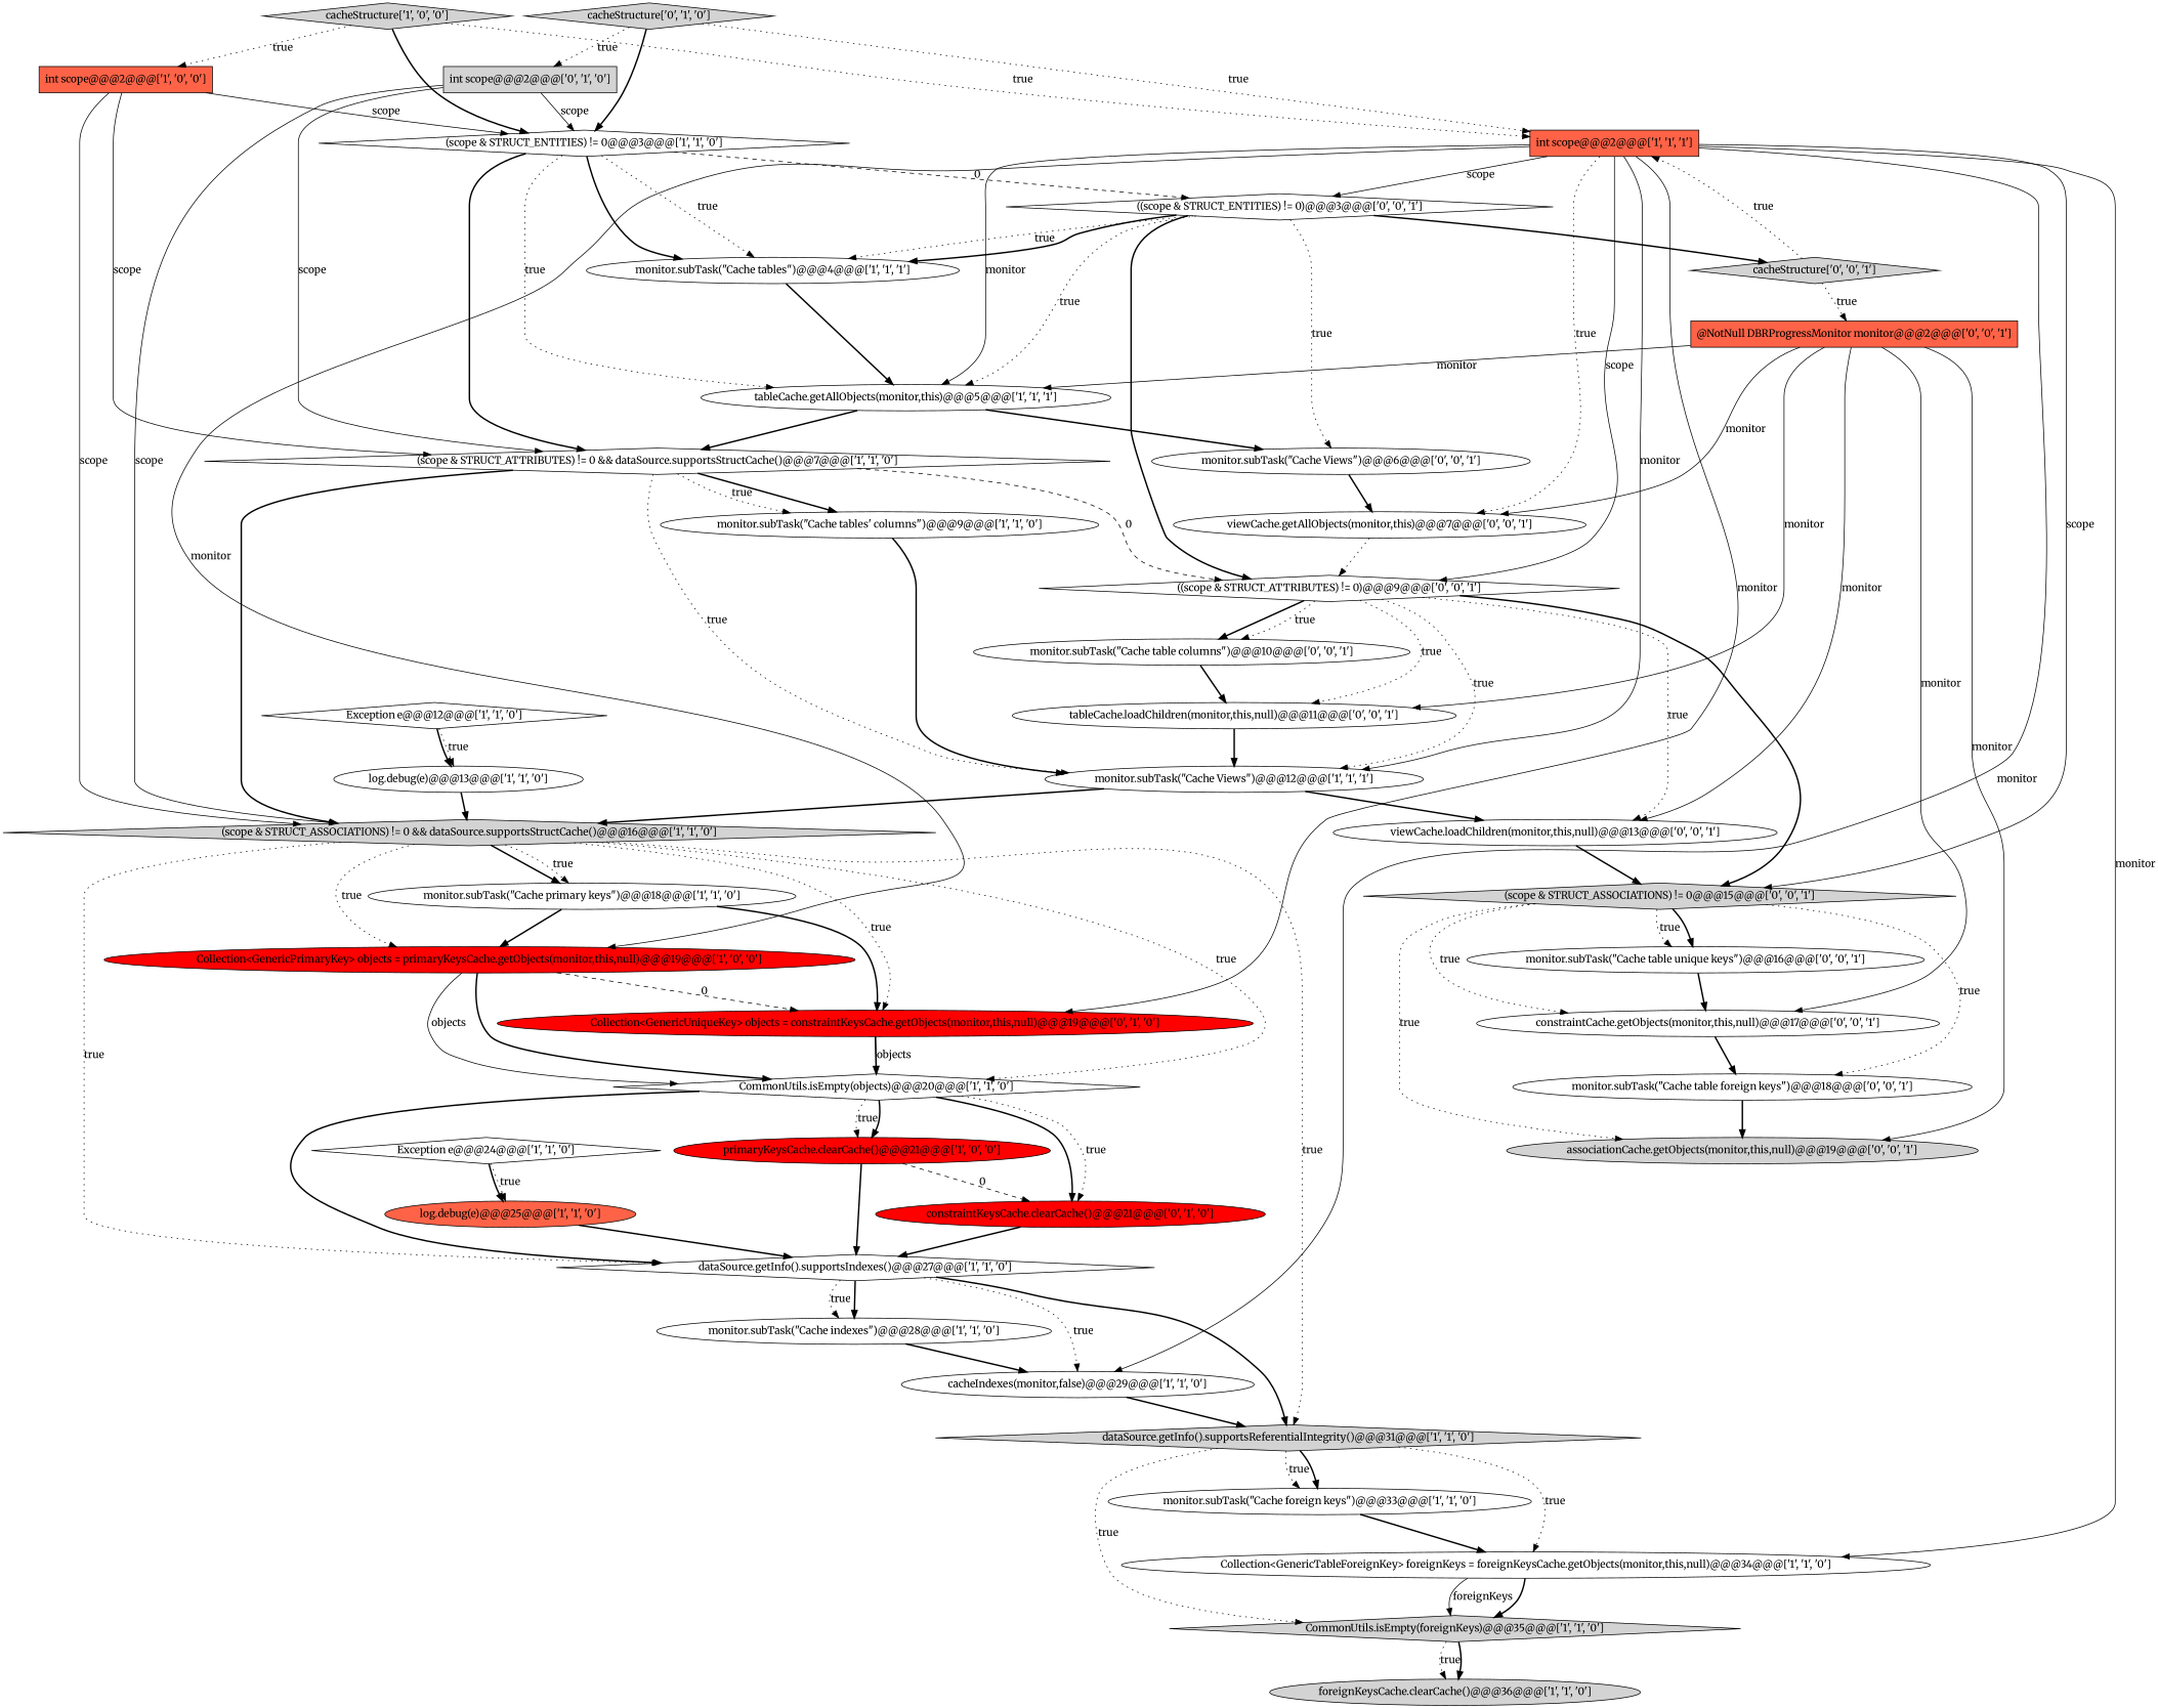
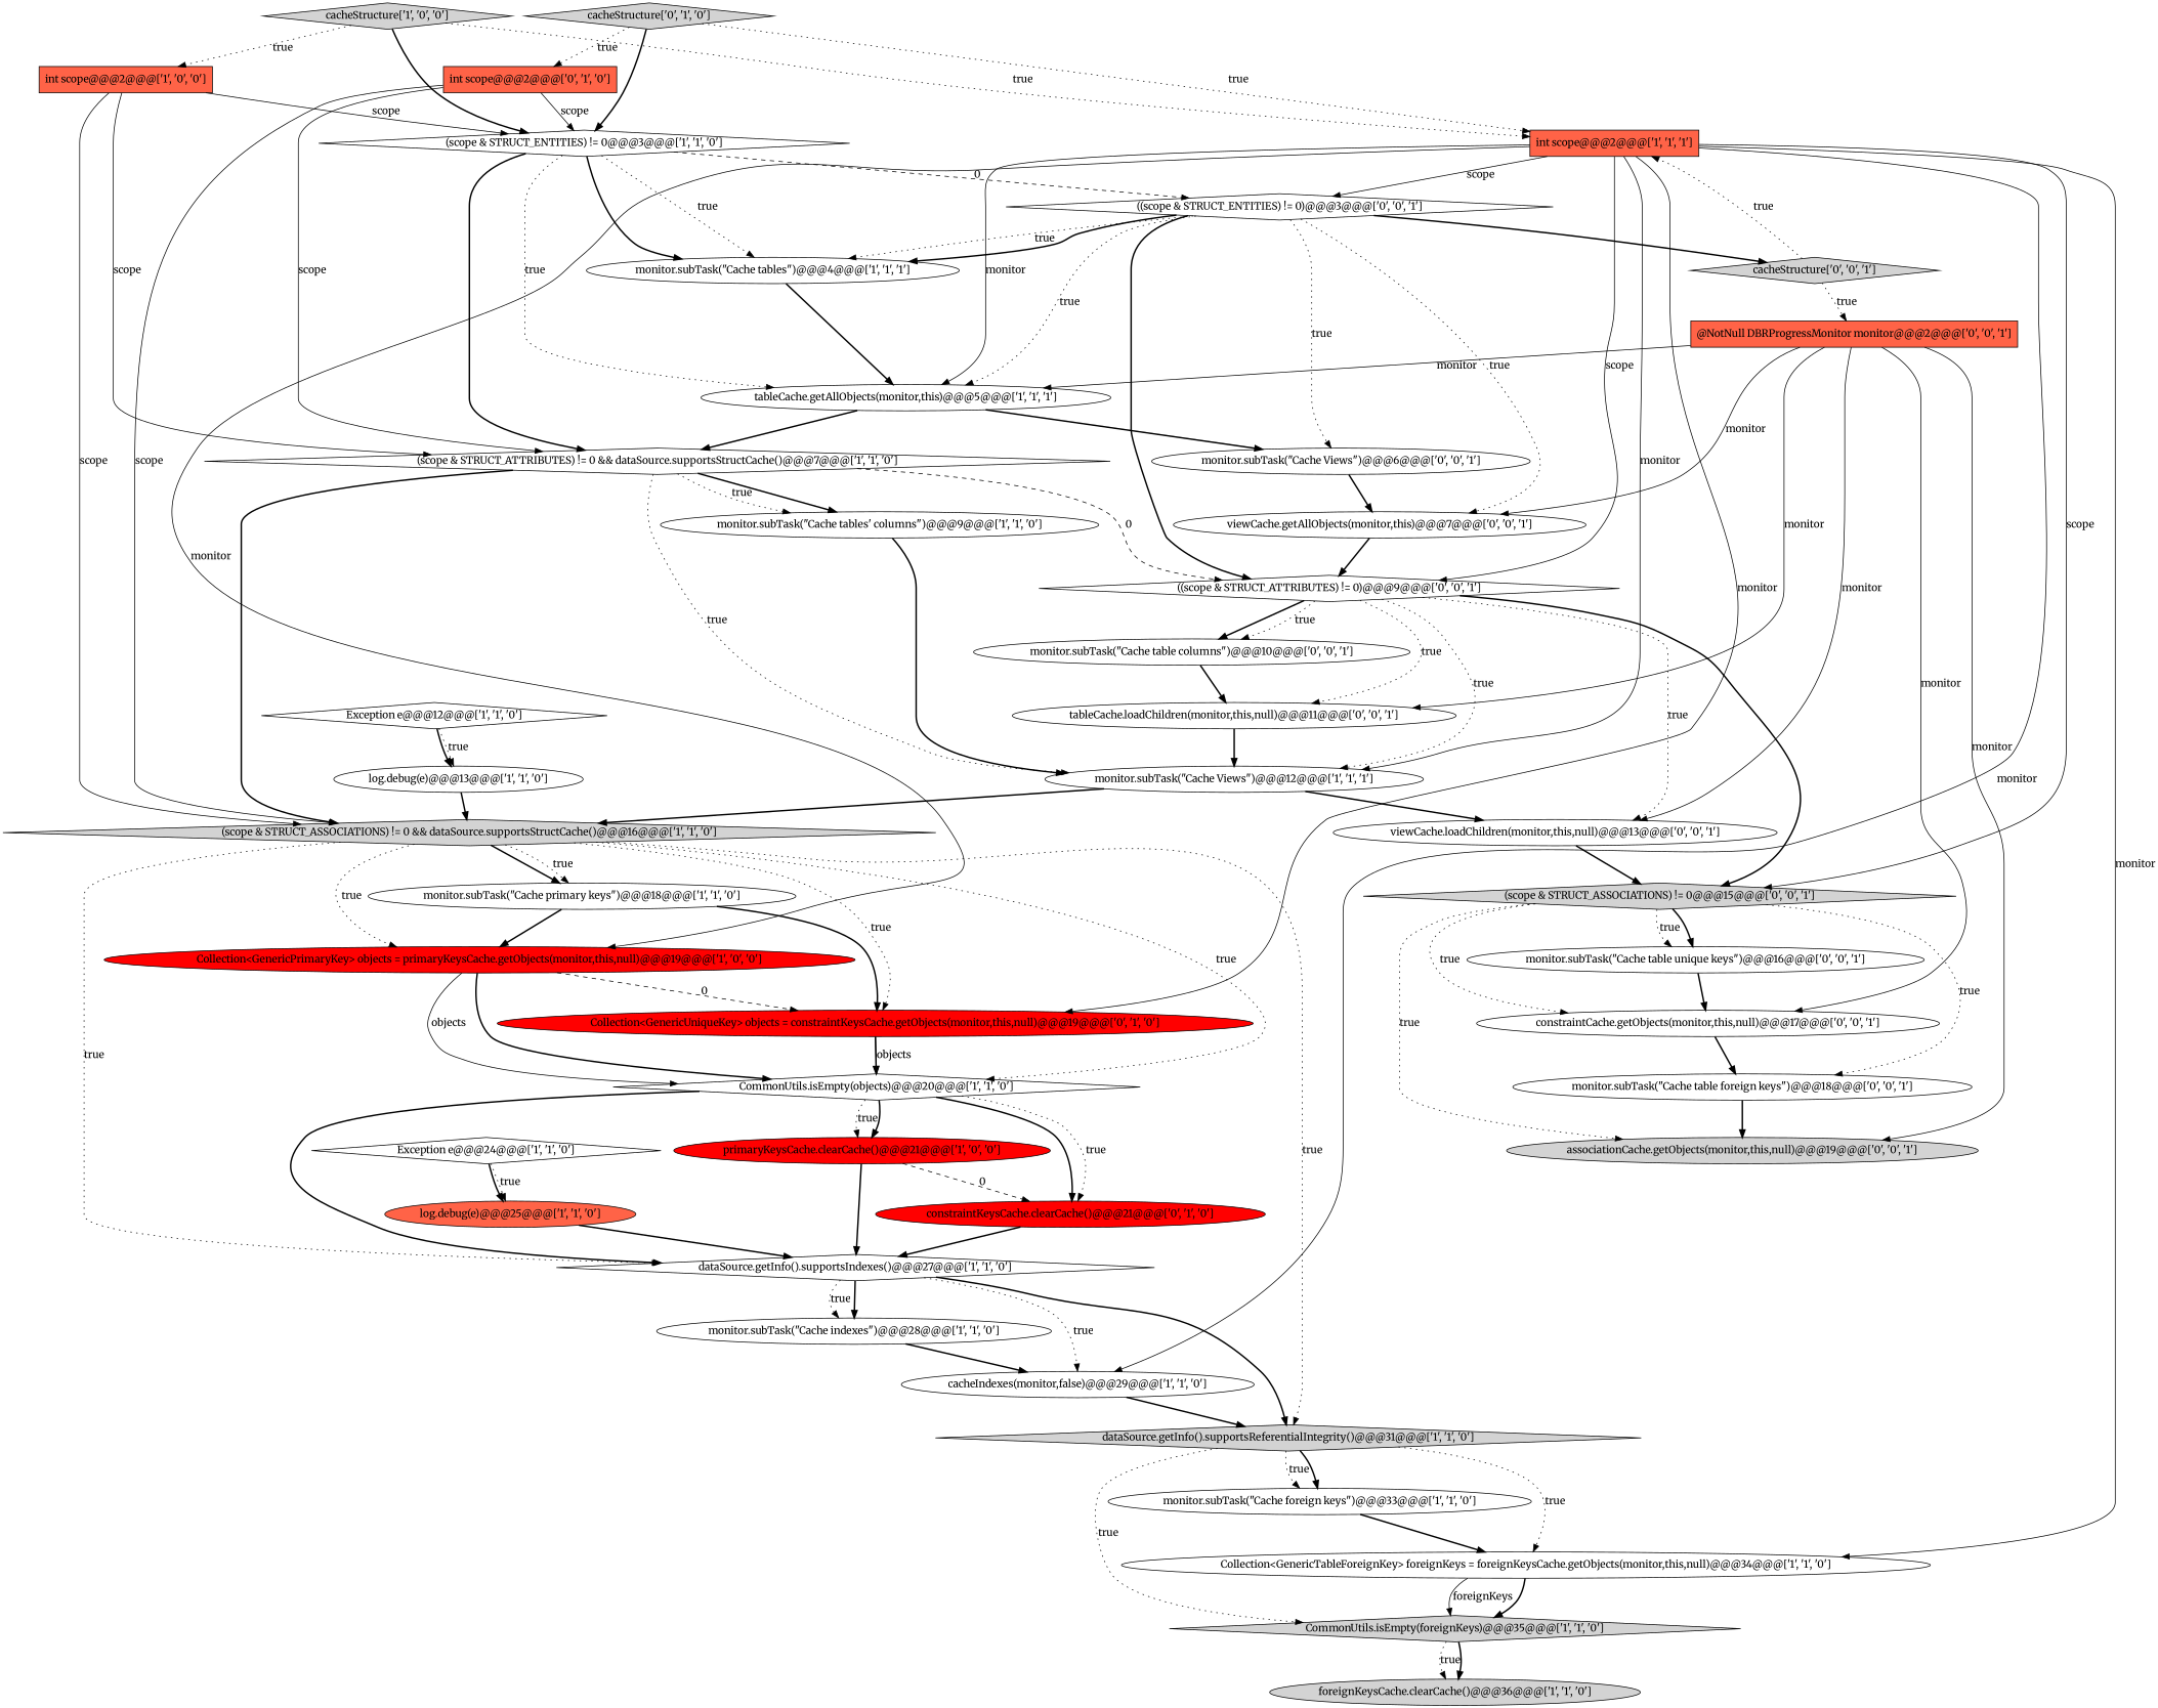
  digraph {
    fontname=Merriweather
    node [fillcolor=white fontname=Merriweather shape=ellipse style=filled]
    edge [fontname=Merriweather style=bold]
    n1 [label="monitor.subTask(\"Cache indexes\")@@@28@@@['1', '1', '0']"]
    n2 [label="cacheIndexes(monitor,false)@@@29@@@['1', '1', '0']"]
    n3 [fillcolor=lightgray label="dataSource.getInfo().supportsReferentialIntegrity()@@@31@@@['1', '1', '0']" shape=diamond]
    n4 [fillcolor=red label="primaryKeysCache.clearCache()@@@21@@@['1', '0', '0']"]
    n5 [fillcolor=red label="constraintKeysCache.clearCache()@@@21@@@['0', '1', '0']"]
    n6 [label="dataSource.getInfo().supportsIndexes()@@@27@@@['1', '1', '0']" shape=diamond]
    n7 [label="log.debug(e)@@@13@@@['1', '1', '0']"]
    n8 [fillcolor=lightgray label="(scope & STRUCT_ASSOCIATIONS) != 0 && dataSource.supportsStructCache()@@@16@@@['1', '1', '0']" shape=diamond]
    n9 [fillcolor=red label="Collection<GenericUniqueKey> objects = constraintKeysCache.getObjects(monitor,this,null)@@@19@@@['0', '1', '0']"]
    n10 [fillcolor=red label="Collection<GenericPrimaryKey> objects = primaryKeysCache.getObjects(monitor,this,null)@@@19@@@['1', '0', '0']"]
    n11 [label="CommonUtils.isEmpty(objects)@@@20@@@['1', '1', '0']" shape=diamond]
    n12 [label="monitor.subTask(\"Cache primary keys\")@@@18@@@['1', '1', '0']"]
    n13 [label="Exception e@@@24@@@['1', '1', '0']" shape=diamond]
    n14 [fillcolor=tomato label="log.debug(e)@@@25@@@['1', '1', '0']"]
    n15 [label="monitor.subTask(\"Cache table foreign keys\")@@@18@@@['0', '0', '1']"]
    n16 [fillcolor=lightgray label="associationCache.getObjects(monitor,this,null)@@@19@@@['0', '0', '1']"]
    n17 [label="Exception e@@@12@@@['1', '1', '0']" shape=diamond]
    n18 [label="tableCache.getAllObjects(monitor,this)@@@5@@@['1', '1', '1']"]
    n19 [label="monitor.subTask(\"Cache Views\")@@@6@@@['0', '0', '1']"]
    n20 [label="(scope & STRUCT_ATTRIBUTES) != 0 && dataSource.supportsStructCache()@@@7@@@['1', '1', '0']" shape=diamond]
    n21 [label="viewCache.getAllObjects(monitor,this)@@@7@@@['0', '0', '1']"]
    n22 [label="monitor.subTask(\"Cache Views\")@@@12@@@['1', '1', '1']"]
    n23 [label="((scope & STRUCT_ATTRIBUTES) != 0)@@@9@@@['0', '0', '1']" shape=diamond]
    n24 [label="monitor.subTask(\"Cache tables' columns\")@@@9@@@['1', '1', '0']"]
    n25 [fillcolor=lightgray label="cacheStructure['1', '0', '0']" shape=diamond]
    n26 [fillcolor=tomato label="int scope@@@2@@@['1', '1', '1']" shape=box]
    n27 [label="(scope & STRUCT_ENTITIES) != 0@@@3@@@['1', '1', '0']" shape=diamond]
    n28 [fillcolor=tomato label="int scope@@@2@@@['1', '0', '0']" shape=box]
    n29 [fillcolor=lightgray label="(scope & STRUCT_ASSOCIATIONS) != 0@@@15@@@['0', '0', '1']" shape=diamond]
    n30 [label="((scope & STRUCT_ENTITIES) != 0)@@@3@@@['0', '0', '1']" shape=diamond]
    n31 [label="Collection<GenericTableForeignKey> foreignKeys = foreignKeysCache.getObjects(monitor,this,null)@@@34@@@['1', '1', '0']"]
    n32 [label="monitor.subTask(\"Cache tables\")@@@4@@@['1', '1', '1']"]
    n33 [label="monitor.subTask(\"Cache table unique keys\")@@@16@@@['0', '0', '1']"]
    n34 [label="constraintCache.getObjects(monitor,this,null)@@@17@@@['0', '0', '1']"]
    n35 [fillcolor=lightgray label="cacheStructure['0', '0', '1']" shape=diamond]
    n36 [fillcolor=lightgray label="CommonUtils.isEmpty(foreignKeys)@@@35@@@['1', '1', '0']" shape=diamond]
    n37 [label="viewCache.loadChildren(monitor,this,null)@@@13@@@['0', '0', '1']"]
    n38 [label="tableCache.loadChildren(monitor,this,null)@@@11@@@['0', '0', '1']"]
    n39 [label="monitor.subTask(\"Cache table columns\")@@@10@@@['0', '0', '1']"]
    n40 [fillcolor=lightgray label="cacheStructure['0', '1', '0']" shape=diamond]
-   n41 [fillcolor=lightgray label="int scope@@@2@@@['0', '1', '0']" shape=box]
+   n41 [fillcolor=tomato label="int scope@@@2@@@['0', '1', '0']" shape=box]
    n42 [fillcolor=lightgray label="foreignKeysCache.clearCache()@@@36@@@['1', '1', '0']"]
    n43 [label="monitor.subTask(\"Cache foreign keys\")@@@33@@@['1', '1', '0']"]
    n44 [fillcolor=tomato label="@NotNull DBRProgressMonitor monitor@@@2@@@['0', '0', '1']" shape=box]
    n1 -> n2
    n2 -> n3
    n3 -> n31 [label=true style=dotted]
    n3 -> n36 [label=true style=dotted]
    n3 -> n43 [label=true style=dotted]
    n3 -> n43
    n4 -> n5 [label=0 style=dashed]
    n4 -> n6
    n5 -> n6
    n6 -> n1 [label=true style=dotted]
    n6 -> n1
    n6 -> n2 [label=true style=dotted]
    n6 -> n3
    n7 -> n8
    n8 -> n3 [label=true style=dotted]
    n8 -> n6 [label=true style=dotted]
    n8 -> n9 [label=true style=dotted]
    n8 -> n10 [label=true style=dotted]
    n8 -> n11 [label=true style=dotted]
    n8 -> n12
    n8 -> n12 [label=true style=dotted]
    n9 -> n11
    n9 -> n11 [label=objects style=solid]
    n10 -> n9 [label=0 style=dashed]
    n10 -> n11 [label=objects style=solid]
    n10 -> n11
    n11 -> n4 [label=true style=dotted]
    n11 -> n4
    n11 -> n5
    n11 -> n5 [label=true style=dotted]
    n11 -> n6
    n12 -> n9
    n12 -> n10
    n13 -> n14 [label=true style=dotted]
    n13 -> n14
    n14 -> n6
    n15 -> n16
    n17 -> n7
    n17 -> n7 [label=true style=dotted]
    n18 -> n19
    n18 -> n20
    n19 -> n21
    n20 -> n8
    n20 -> n22 [label=true style=dotted]
    n20 -> n23 [label=0 style=dashed]
    n20 -> n24
    n20 -> n24 [label=true style=dotted]
-   n21 -> n23 [style=dotted]
+   n21 -> n23
    n22 -> n8
    n22 -> n37
    n23 -> n22 [label=true style=dotted]
    n23 -> n29
    n23 -> n37 [label=true style=dotted]
    n23 -> n38 [label=true style=dotted]
    n23 -> n39 [label=true style=dotted]
    n23 -> n39
    n24 -> n22
    n25 -> n26 [label=true style=dotted]
    n25 -> n27
    n25 -> n28 [label=true style=dotted]
    n26 -> n2 [label=monitor style=solid]
    n26 -> n9 [label=monitor style=solid]
    n26 -> n10 [label=monitor style=solid]
    n26 -> n18 [label=monitor style=solid]
    n26 -> n22 [label=monitor style=solid]
    n26 -> n23 [label=scope style=solid]
    n26 -> n29 [label=scope style=solid]
    n26 -> n30 [label=scope style=solid]
    n26 -> n31 [label=monitor style=solid]
    n27 -> n18 [label=true style=dotted]
    n27 -> n20
    n27 -> n30 [label=0 style=dashed]
    n27 -> n32
    n27 -> n32 [label=true style=dotted]
    n28 -> n8 [label=scope style=solid]
    n28 -> n20 [label=scope style=solid]
    n28 -> n27 [label=scope style=solid]
    n29 -> n15 [label=true style=dotted]
    n29 -> n16 [label=true style=dotted]
    n29 -> n33
    n29 -> n33 [label=true style=dotted]
    n29 -> n34 [label=true style=dotted]
    n30 -> n18 [label=true style=dotted]
    n30 -> n19 [label=true style=dotted]
-   n26 -> n21 [label=true style=dotted]
+   n30 -> n21 [label=true style=dotted]
    n30 -> n23
    n30 -> n32 [label=true style=dotted]
    n30 -> n32
    n30 -> n35
    n31 -> n36
    n31 -> n36 [label=foreignKeys style=solid]
    n32 -> n18
    n33 -> n34
    n34 -> n15
    n35 -> n26 [label=true style=dotted]
    n35 -> n44 [label=true style=dotted]
    n36 -> n42 [label=true style=dotted]
    n36 -> n42
    n37 -> n29
    n38 -> n22
    n39 -> n38
    n40 -> n26 [label=true style=dotted]
    n40 -> n27
    n40 -> n41 [label=true style=dotted]
    n41 -> n8 [label=scope style=solid]
    n41 -> n20 [label=scope style=solid]
    n41 -> n27 [label=scope style=solid]
    n43 -> n31
    n44 -> n16 [label=monitor style=solid]
    n44 -> n18 [label=monitor style=solid]
    n44 -> n21 [label=monitor style=solid]
    n44 -> n34 [label=monitor style=solid]
    n44 -> n37 [label=monitor style=solid]
    n44 -> n38 [label=monitor style=solid]
  }
